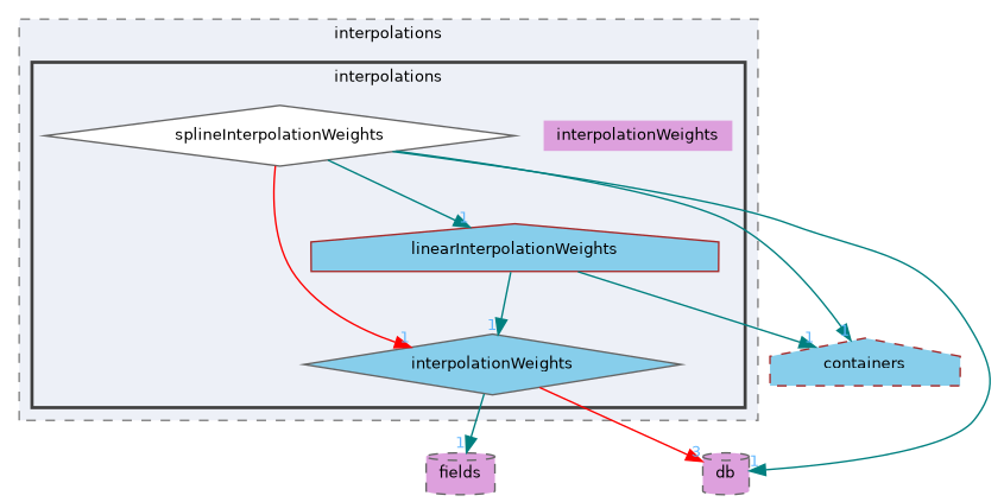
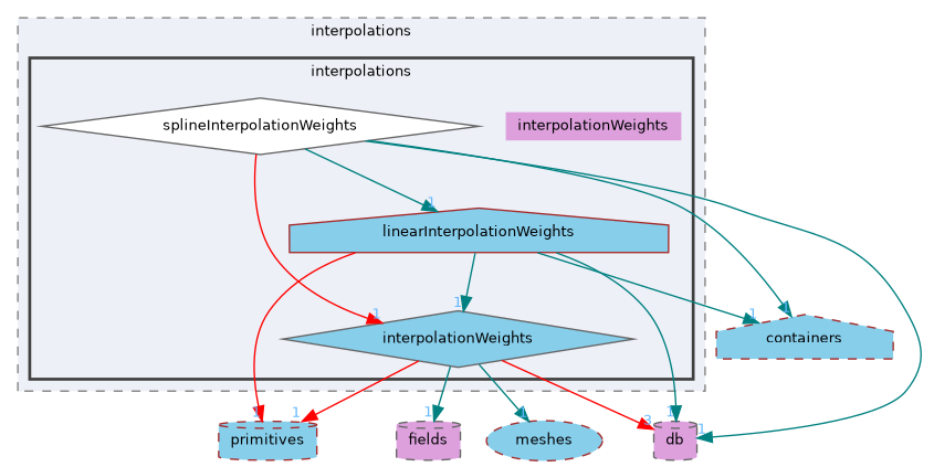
  digraph {
    compound=true
    node [color=brown fillcolor=skyblue fontname=Helvetica fontsize=10 shape=cylinder style="filled,dashed"]
    edge [color=teal fontcolor=steelblue1 fontname=Helvetica fontsize=10 headlabel=1 labeldistance=1.5 labelfontname=Helvetica labelfontsize=10]
    n1 [fillcolor=plum height=0.2 label=interpolationWeights shape=plaintext style=filled width=0.4]
    n2 [color=gray40 height=0.2 label=interpolationWeights shape=diamond style=filled width=0.4]
    n3 [height=0.2 label=linearInterpolationWeights shape=house style=filled width=0.4]
    n4 [color=gray40 fillcolor=white height=0.2 label=splineInterpolationWeights shape=diamond style=filled width=0.4]
    n5 [color=gray40 fillcolor=plum height=0.2 label=db width=0.4]
    n6 [color=gray40 fillcolor=plum height=0.2 label=fields width=0.4]
+   n7 [height=0.2 label=meshes shape=ellipse width=0.4]
+   n8 [height=0.2 label=primitives width=0.4]
    n9 [height=0.2 label=containers shape=house width=0.4]
    subgraph cluster_1 {
      bgcolor="#edf0f7"
      fontname=Helvetica
      fontsize=10
      label=interpolations
      pencolor=grey50
      style="filled,dashed"
      subgraph cluster_2 {
        bgcolor="#edf0f7"
        fontname=Helvetica
        fontsize=10
        label=interpolations
        pencolor=grey25
        style="filled,bold"
        n1
        n2
        n3
        n4
      }
    }
    n2 -> n5 [color=red headlabel=3]
    n2 -> n6
+   n2 -> n7
+   n2 -> n8 [color=red]
    n3 -> n2
+   n3 -> n5
+   n3 -> n8 [color=red]
    n3 -> n9
    n4 -> n2 [color=red]
    n4 -> n3
    n4 -> n5
    n4 -> n9
  }
